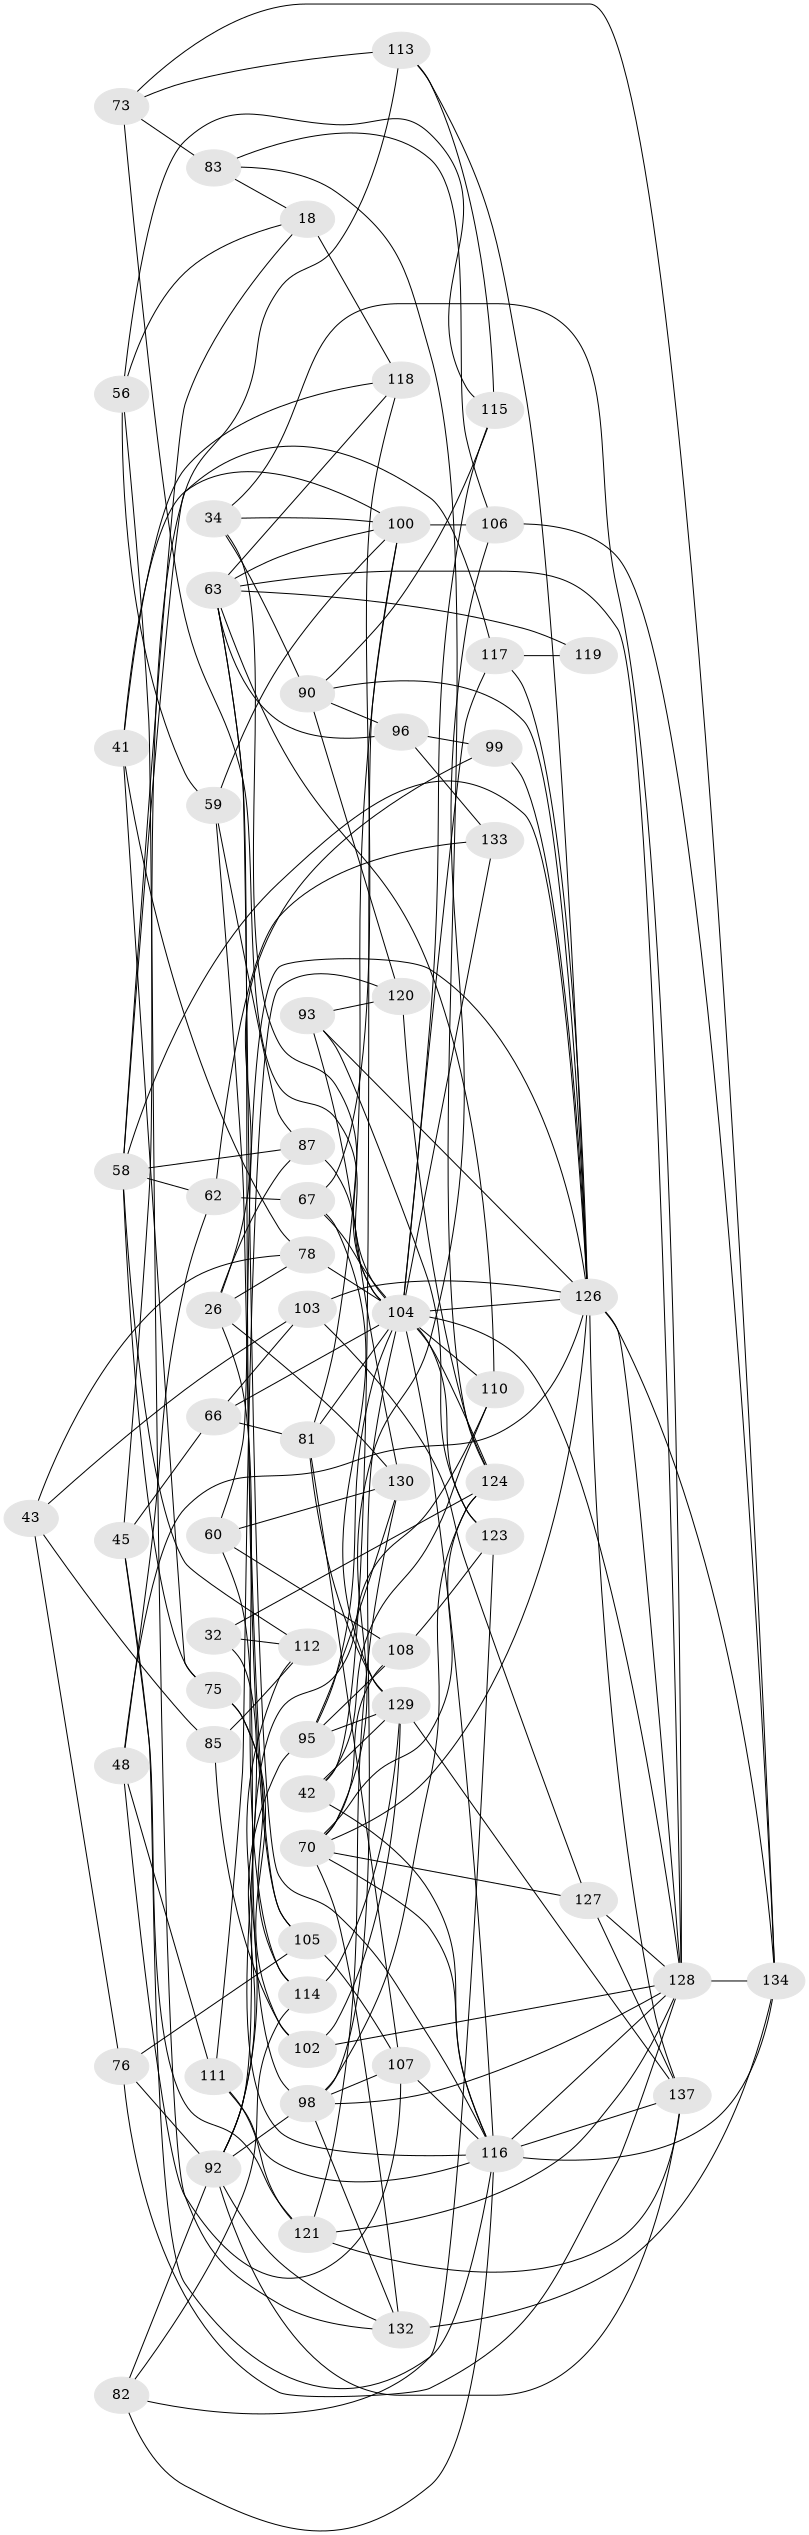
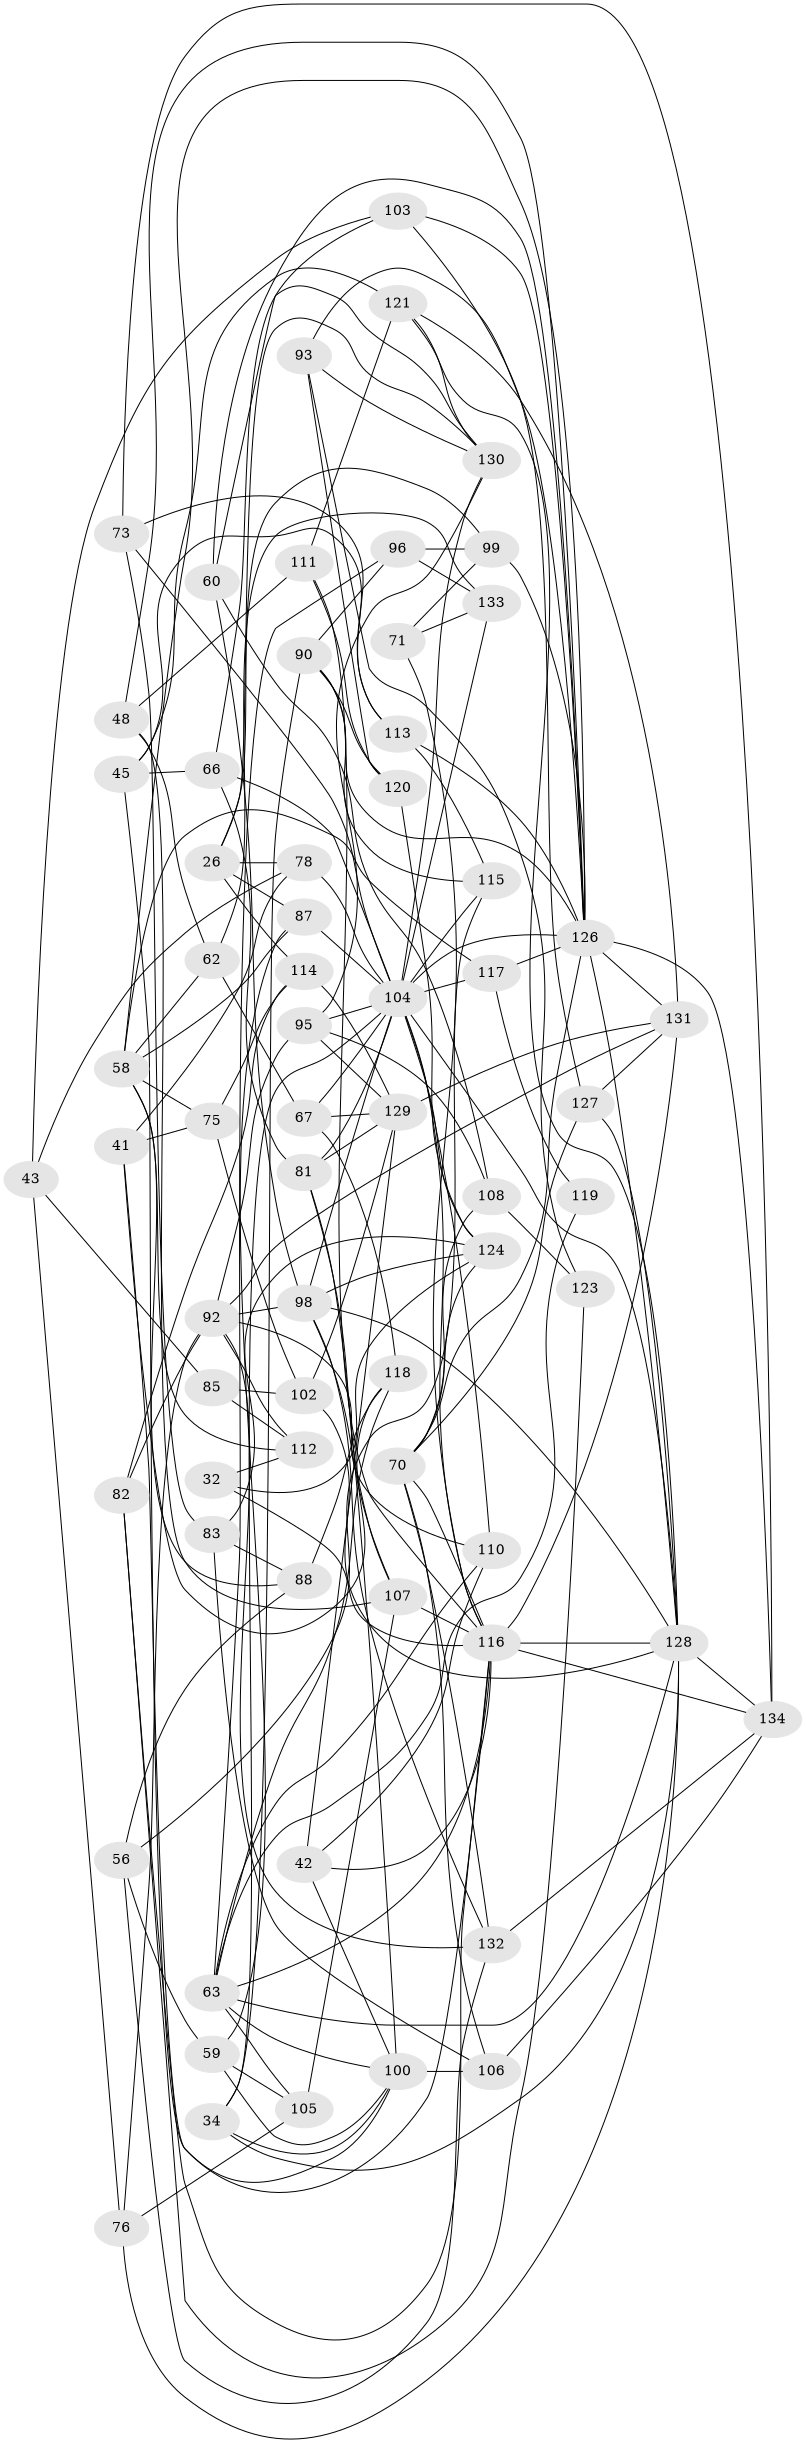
  graph {
    rankdir=LR
    node [color=gray90 style=filled]
    26 [super="+16"]
    78
    87
    99
    114
    130 [super="+89"]
    104 [super="+18+69+68"]
    126 [super="+12+125+46+97+35"]
    129 [super="+10+50"]
    32 [super="+11"]
    112 [super="+9"]
    116 [super="+64+73"]
    124 [super="+101+77"]
    128 [super="+1+57+122+43"]
    134 [super="+3+14"]
-   131 [super="+13+20+80" label=137]
+   131 [super="+13+20+80"]
    34 [super="+5"]
    90 [super="+84"]
    100 [super="+36"]
    115
    96
    120
    106
    110
    117 [super="+8"]
    133
    123
    41
    75
    118
    102
    42
    45
    66
    113
    121 [super="+109"]
    103
    81 [super="+7"]
    48
    62
    107 [super="+74"]
    111 [super="+52"]
    67
    n44 [label=43]
    76
    85
    105
    92 [super="+72+55"]
    127
    56
    59
-   88 [label=18]
+   88
    132 [super="+38"]
    58 [super="+21+39"]
    119
    98 [super="+65+91"]
    60
    108
    63 [super="+44+37"]
    70 [super="+40"]
+   71
    95 [super="+54"]
    n63 [label=73]
    83
    82
    93
    26 -- 78
    26 -- 87
    26 -- 99
    26 -- 114
    26 -- 130 [weight=2]
    78 -- 104
    87 -- 104
    99 -- 126
    114 -- 129
    104 -- 126
    104 -- 116
    104 -- 124
    104 -- 128
    104 -- 115
    104 -- 110
    104 -- 117
    104 -- 133
-   104 -- 123
+   104 -- 130
    126 -- 128 [weight=2]
    126 -- 134
    126 -- 131 [weight=3]
    129 -- 131 [weight=2]
    32 -- 112
    32 -- 116 [weight=3]
    32 -- 124 [weight=2]
    116 -- 128 [weight=2]
    116 -- 134
    116 -- 131
    128 -- 134 [weight=2]
    34 -- 104
    34 -- 128
    34 -- 90 [weight=2]
    34 -- 100 [weight=2]
    90 -- 126
    90 -- 115
    90 -- 96
    90 -- 120
    100 -- 106 [weight=2]
    96 -- 99
    96 -- 133
    120 -- 124
    106 -- 134
    117 -- 126
    117 -- 119 [weight=2]
    41 -- 78
    41 -- 100
    41 -- 75
    41 -- 118
    75 -- 114
    75 -- 102
    102 -- 129
    102 -- 128
    42 -- 129
    42 -- 116
    42 -- 100
    42 -- 110
    45 -- 116
    45 -- 66
    45 -- 113
    45 -- 121
    66 -- 104
    66 -- 103
    66 -- 81
    113 -- 126
    113 -- 115
    121 -- 130
    121 -- 128
    121 -- 131
    103 -- 126
    103 -- 127
    81 -- 104
    81 -- 129
    81 -- 100
    81 -- 107 [weight=2]
    48 -- 126
    48 -- 62
    48 -- 107
    48 -- 111
    62 -- 133
    62 -- 67
    107 -- 116
    111 -- 116 [weight=2]
    111 -- 120
    111 -- 121 [weight=2]
    67 -- 104
    67 -- 129
    67 -- 118
    n44 -- 78
    n44 -- 103
    n44 -- 76
    n44 -- 85
    76 -- 128
    76 -- 105
    76 -- 92
    85 -- 112 [weight=2]
    85 -- 102
    105 -- 107
    92 -- 112
    92 -- 131 [weight=2]
    92 -- 110
    92 -- 132
    92 -- 98
    92 -- 95 [weight=2]
    127 -- 128
    127 -- 131
    56 -- 115
    56 -- 59
    56 -- 88
    56 -- 132
    59 -- 87
    59 -- 100
    59 -- 105
    88 -- 118
    132 -- 134 [weight=2]
    58 -- 87
    58 -- 126
    58 -- 112 [weight=2]
    58 -- 117
    58 -- 75
    58 -- 62
    58 -- 88
    98 -- 104
    98 -- 124 [weight=2]
    98 -- 128 [weight=3]
    98 -- 107
    98 -- 132
    60 -- 130
    60 -- 126
    60 -- 98
    60 -- 108
    108 -- 123
    63 -- 116
    63 -- 128 [weight=2]
    63 -- 100 [weight=2]
    63 -- 96
    63 -- 110
    63 -- 118
    63 -- 105
    63 -- 119
    70 -- 126 [weight=2]
    70 -- 116
    70 -- 124
    70 -- 106
    70 -- 127
    70 -- 132
    70 -- 108
+   71 -- 99
+   71 -- 116 [weight=2]
+   71 -- 133
    95 -- 130
    95 -- 104
    95 -- 129
    95 -- 108
    n63 -- 104
    n63 -- 134
    n63 -- 113
    n63 -- 83
    83 -- 124
    83 -- 106
    83 -- 88
    82 -- 114
    82 -- 116
    82 -- 123
    82 -- 92
    93 -- 130
    93 -- 126
    93 -- 120
    93 -- 123
  }
